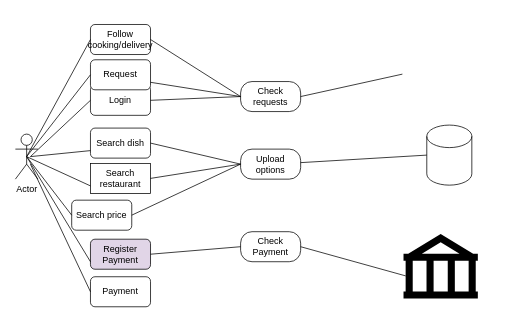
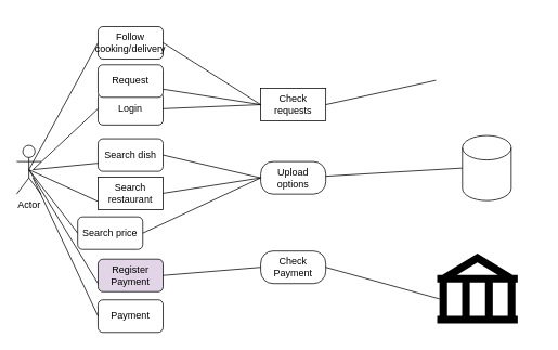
  <mxCell id="0" />
  <mxCell id="1" parent="0" />
  <mxCell id="2" value="Actor" style="shape=umlActor;verticalLabelPosition=bottom;verticalAlign=top;html=1;outlineConnect=0;" vertex="1" parent="1"><mxGeometry x="20" y="178" width="30" height="60" as="geometry" /></mxCell>
  <mxCell id="3" value="Login" style="rounded=1;whiteSpace=wrap;html=1;" vertex="1" parent="1"><mxGeometry x="120" y="113" width="80" height="40" as="geometry" /></mxCell>
  <mxCell id="4" value="Search dish" style="rounded=1;whiteSpace=wrap;html=1;" vertex="1" parent="1"><mxGeometry x="120" y="170" width="80" height="40" as="geometry" /></mxCell>
  <mxCell id="5" value="Search restaurant" style="whiteSpace=wrap;html=1;rounded=0;" vertex="1" parent="1"><mxGeometry x="120" y="217" width="80" height="40" as="geometry" /></mxCell>
  <mxCell id="6" value="Search price" style="rounded=1;whiteSpace=wrap;html=1;" vertex="1" parent="1"><mxGeometry x="95" y="266" width="80" height="40" as="geometry" /></mxCell>
  <mxCell id="7" value="Follow cooking/delivery" style="rounded=1;whiteSpace=wrap;html=1;" vertex="1" parent="1"><mxGeometry x="120" y="32" width="80" height="40" as="geometry" /></mxCell>
  <mxCell id="8" value="Register Payment" style="rounded=1;whiteSpace=wrap;html=1;fillColor=#e1d5e7;" vertex="1" parent="1"><mxGeometry x="120" y="318" width="80" height="40" as="geometry" /></mxCell>
  <mxCell id="9" value="Payment" style="rounded=1;whiteSpace=wrap;html=1;" vertex="1" parent="1"><mxGeometry x="120" y="368" width="80" height="40" as="geometry" /></mxCell>
  <mxCell id="10" value="Check Payment" style="rounded=1;whiteSpace=wrap;html=1;arcSize=38;" vertex="1" parent="1"><mxGeometry x="320" y="308" width="80" height="40" as="geometry" /></mxCell>
  <mxCell id="11" value="" style="shape=mxgraph.signs.travel.bank;html=1;pointerEvents=1;fillColor=#000000;strokeColor=none;verticalLabelPosition=bottom;verticalAlign=top;align=center;" vertex="1" parent="1"><mxGeometry x="537" y="311" width="99" height="86" as="geometry" /></mxCell>
  <mxCell id="12" value="" style="endArrow=none;html=1;rounded=0;exitX=1;exitY=0.5;exitDx=0;exitDy=0;entryX=0;entryY=0.5;entryDx=0;entryDy=0;" edge="1" parent="1" source="8" target="10"><mxGeometry width="50" height="50" relative="1" as="geometry"><mxPoint x="290" y="428" as="sourcePoint" /><mxPoint x="340" y="378" as="targetPoint" /></mxGeometry></mxCell>
  <mxCell id="13" value="" style="endArrow=none;html=1;rounded=0;exitX=1;exitY=0.5;exitDx=0;exitDy=0;entryX=0.03;entryY=0.65;entryDx=0;entryDy=0;entryPerimeter=0;" edge="1" parent="1" source="10" target="11"><mxGeometry width="50" height="50" relative="1" as="geometry"><mxPoint x="210" y="398" as="sourcePoint" /><mxPoint x="330" y="338" as="targetPoint" /></mxGeometry></mxCell>
  <mxCell id="14" value="" style="endArrow=none;html=1;rounded=0;exitX=1;exitY=0.5;exitDx=0;exitDy=0;entryX=0;entryY=0.5;entryDx=0;entryDy=0;" edge="1" parent="1" target="9"><mxGeometry width="50" height="50" relative="1" as="geometry"><mxPoint x="40" y="218" as="sourcePoint" /><mxPoint x="192.97" y="253.9" as="targetPoint" /></mxGeometry></mxCell>
  <mxCell id="15" value="" style="endArrow=none;html=1;rounded=0;exitX=0.5;exitY=0.5;exitDx=0;exitDy=0;entryX=0;entryY=0.75;entryDx=0;entryDy=0;exitPerimeter=0;" edge="1" parent="1" source="2" target="8"><mxGeometry width="50" height="50" relative="1" as="geometry"><mxPoint x="50" y="228" as="sourcePoint" /><mxPoint x="130" y="398" as="targetPoint" /></mxGeometry></mxCell>
  <mxCell id="16" value="" style="endArrow=none;html=1;rounded=0;exitX=0.5;exitY=0.5;exitDx=0;exitDy=0;entryX=0;entryY=0.5;entryDx=0;entryDy=0;exitPerimeter=0;" edge="1" parent="1" source="2" target="7"><mxGeometry width="50" height="50" relative="1" as="geometry"><mxPoint x="45" y="218" as="sourcePoint" /><mxPoint x="130" y="358" as="targetPoint" /></mxGeometry></mxCell>
  <mxCell id="17" value="" style="endArrow=none;html=1;rounded=0;exitX=0.5;exitY=0.5;exitDx=0;exitDy=0;entryX=0;entryY=0.5;entryDx=0;entryDy=0;exitPerimeter=0;" edge="1" parent="1" source="2" target="6"><mxGeometry width="50" height="50" relative="1" as="geometry"><mxPoint x="45" y="218" as="sourcePoint" /><mxPoint x="130" y="298" as="targetPoint" /></mxGeometry></mxCell>
  <mxCell id="18" value="" style="endArrow=none;html=1;rounded=0;exitX=0.5;exitY=0.5;exitDx=0;exitDy=0;entryX=0;entryY=0.75;entryDx=0;entryDy=0;exitPerimeter=0;" edge="1" parent="1" source="2" target="5"><mxGeometry width="50" height="50" relative="1" as="geometry"><mxPoint x="45" y="218" as="sourcePoint" /><mxPoint x="130" y="248" as="targetPoint" /></mxGeometry></mxCell>
  <mxCell id="19" value="" style="endArrow=none;html=1;rounded=0;entryX=0;entryY=0.75;entryDx=0;entryDy=0;" edge="1" parent="1" target="4"><mxGeometry width="50" height="50" relative="1" as="geometry"><mxPoint x="40" y="208" as="sourcePoint" /><mxPoint x="130" y="198" as="targetPoint" /></mxGeometry></mxCell>
  <mxCell id="20" value="" style="endArrow=none;html=1;rounded=0;entryX=0;entryY=0.5;entryDx=0;entryDy=0;" edge="1" parent="1" target="3"><mxGeometry width="50" height="50" relative="1" as="geometry"><mxPoint x="40" y="208" as="sourcePoint" /><mxPoint x="130" y="145" as="targetPoint" /></mxGeometry></mxCell>
  <mxCell id="21" value="" style="shape=image;html=1;verticalAlign=top;verticalLabelPosition=bottom;labelBackgroundColor=#ffffff;imageAspect=0;aspect=fixed;image=https://cdn1.iconfinder.com/data/icons/unicons-line-vol-5/24/restaurant-128.png" vertex="1" parent="1"><mxGeometry x="535.5" y="20" width="128" height="128" as="geometry" /></mxCell>
- <mxCell id="22" value="Check requests" style="rounded=1;whiteSpace=wrap;html=1;arcSize=38;" vertex="1" parent="1"><mxGeometry x="320" y="108" width="80" height="40" as="geometry" /></mxCell>
+ <mxCell id="22" value="Check requests" style="whiteSpace=wrap;html=1;arcSize=38;rounded=0;" vertex="1" parent="1"><mxGeometry x="320" y="108" width="80" height="40" as="geometry" /></mxCell>
  <mxCell id="23" value="Request" style="rounded=1;whiteSpace=wrap;html=1;" vertex="1" parent="1"><mxGeometry x="120" y="79" width="80" height="40" as="geometry" /></mxCell>
- <mxCell id="24" value="" style="endArrow=none;html=1;rounded=0;entryX=0;entryY=0.5;entryDx=0;entryDy=0;exitX=0.5;exitY=0.5;exitDx=0;exitDy=0;exitPerimeter=0;" edge="1" parent="1" source="2" target="23"><mxGeometry width="50" height="50" relative="1" as="geometry"><mxPoint x="50" y="218" as="sourcePoint" /><mxPoint x="130" y="94" as="targetPoint" /></mxGeometry></mxCell>
  <mxCell id="25" value="" style="endArrow=none;html=1;rounded=0;exitX=1;exitY=0.75;exitDx=0;exitDy=0;entryX=0;entryY=0.5;entryDx=0;entryDy=0;" edge="1" parent="1" source="23" target="22"><mxGeometry width="50" height="50" relative="1" as="geometry"><mxPoint x="410" y="338" as="sourcePoint" /><mxPoint x="562.97" y="373.9" as="targetPoint" /></mxGeometry></mxCell>
  <mxCell id="26" value="" style="endArrow=none;html=1;rounded=0;exitX=1;exitY=0.5;exitDx=0;exitDy=0;" edge="1" parent="1" source="22" target="21"><mxGeometry width="50" height="50" relative="1" as="geometry"><mxPoint x="210" y="58" as="sourcePoint" /><mxPoint x="364" y="144" as="targetPoint" /></mxGeometry></mxCell>
  <mxCell id="27" value="" style="shape=cylinder3;whiteSpace=wrap;html=1;boundedLbl=1;backgroundOutline=1;size=15;" vertex="1" parent="1"><mxGeometry x="568" y="166" width="60" height="80" as="geometry" /></mxCell>
  <mxCell id="28" value="Upload options" style="rounded=1;whiteSpace=wrap;html=1;arcSize=38;" vertex="1" parent="1"><mxGeometry x="320" y="198" width="80" height="40" as="geometry" /></mxCell>
  <mxCell id="29" value="" style="endArrow=none;html=1;rounded=0;exitX=1;exitY=0.5;exitDx=0;exitDy=0;entryX=0;entryY=0.5;entryDx=0;entryDy=0;" edge="1" parent="1" source="3" target="22"><mxGeometry width="50" height="50" relative="1" as="geometry"><mxPoint x="210" y="58" as="sourcePoint" /><mxPoint x="310" y="128" as="targetPoint" /></mxGeometry></mxCell>
  <mxCell id="30" value="" style="endArrow=none;html=1;rounded=0;exitX=1;exitY=0.5;exitDx=0;exitDy=0;entryX=0;entryY=0.5;entryDx=0;entryDy=0;entryPerimeter=0;" edge="1" parent="1" target="27"><mxGeometry width="50" height="50" relative="1" as="geometry"><mxPoint x="400" y="216" as="sourcePoint" /><mxPoint x="520" y="260" as="targetPoint" /></mxGeometry></mxCell>
  <mxCell id="31" value="" style="endArrow=none;html=1;rounded=0;exitX=1;exitY=0.5;exitDx=0;exitDy=0;entryX=0;entryY=0.5;entryDx=0;entryDy=0;" edge="1" parent="1" source="4" target="28"><mxGeometry width="50" height="50" relative="1" as="geometry"><mxPoint x="200" y="136" as="sourcePoint" /><mxPoint x="370" y="158" as="targetPoint" /></mxGeometry></mxCell>
  <mxCell id="32" value="" style="endArrow=none;html=1;rounded=0;exitX=1;exitY=0.5;exitDx=0;exitDy=0;" edge="1" parent="1" source="5"><mxGeometry width="50" height="50" relative="1" as="geometry"><mxPoint x="210" y="146" as="sourcePoint" /><mxPoint x="320" y="218" as="targetPoint" /></mxGeometry></mxCell>
  <mxCell id="33" value="" style="endArrow=none;html=1;rounded=0;exitX=1;exitY=0.5;exitDx=0;exitDy=0;entryX=0;entryY=0.5;entryDx=0;entryDy=0;" edge="1" parent="1" source="6" target="28"><mxGeometry width="50" height="50" relative="1" as="geometry"><mxPoint x="210" y="198" as="sourcePoint" /><mxPoint x="330" y="228" as="targetPoint" /></mxGeometry></mxCell>
  <mxCell id="34" value="" style="endArrow=none;html=1;rounded=0;exitX=1;exitY=0.5;exitDx=0;exitDy=0;entryX=0;entryY=0.5;entryDx=0;entryDy=0;" edge="1" parent="1" source="7" target="22"><mxGeometry width="50" height="50" relative="1" as="geometry"><mxPoint x="210" y="119" as="sourcePoint" /><mxPoint x="330" y="138" as="targetPoint" /></mxGeometry></mxCell>
